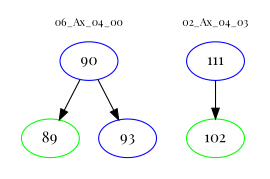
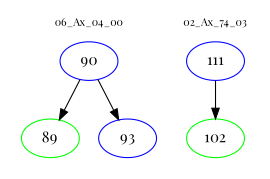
  digraph {
    fontname="Playfair Display"
    node [color=blue fontname="Playfair Display"]
    edge [color=black fontname="Playfair Display"]
    n1 [label=90]
    n2 [color=green label=89]
    n3 [label=93]
    n4 [label=111]
    n5 [color=green label=102]
    subgraph cluster_1 {
      color=white
      fontsize=10
      label="06_Ax_04_00"
      n1
      n2
      n3
    }
    subgraph cluster_2 {
      color=white
      fontsize=10
-     label="02_Ax_04_03"
+     label="02_Ax_74_03"
      n4
      n5
    }
    n1 -> n2
    n1 -> n3
    n4 -> n5
  }
